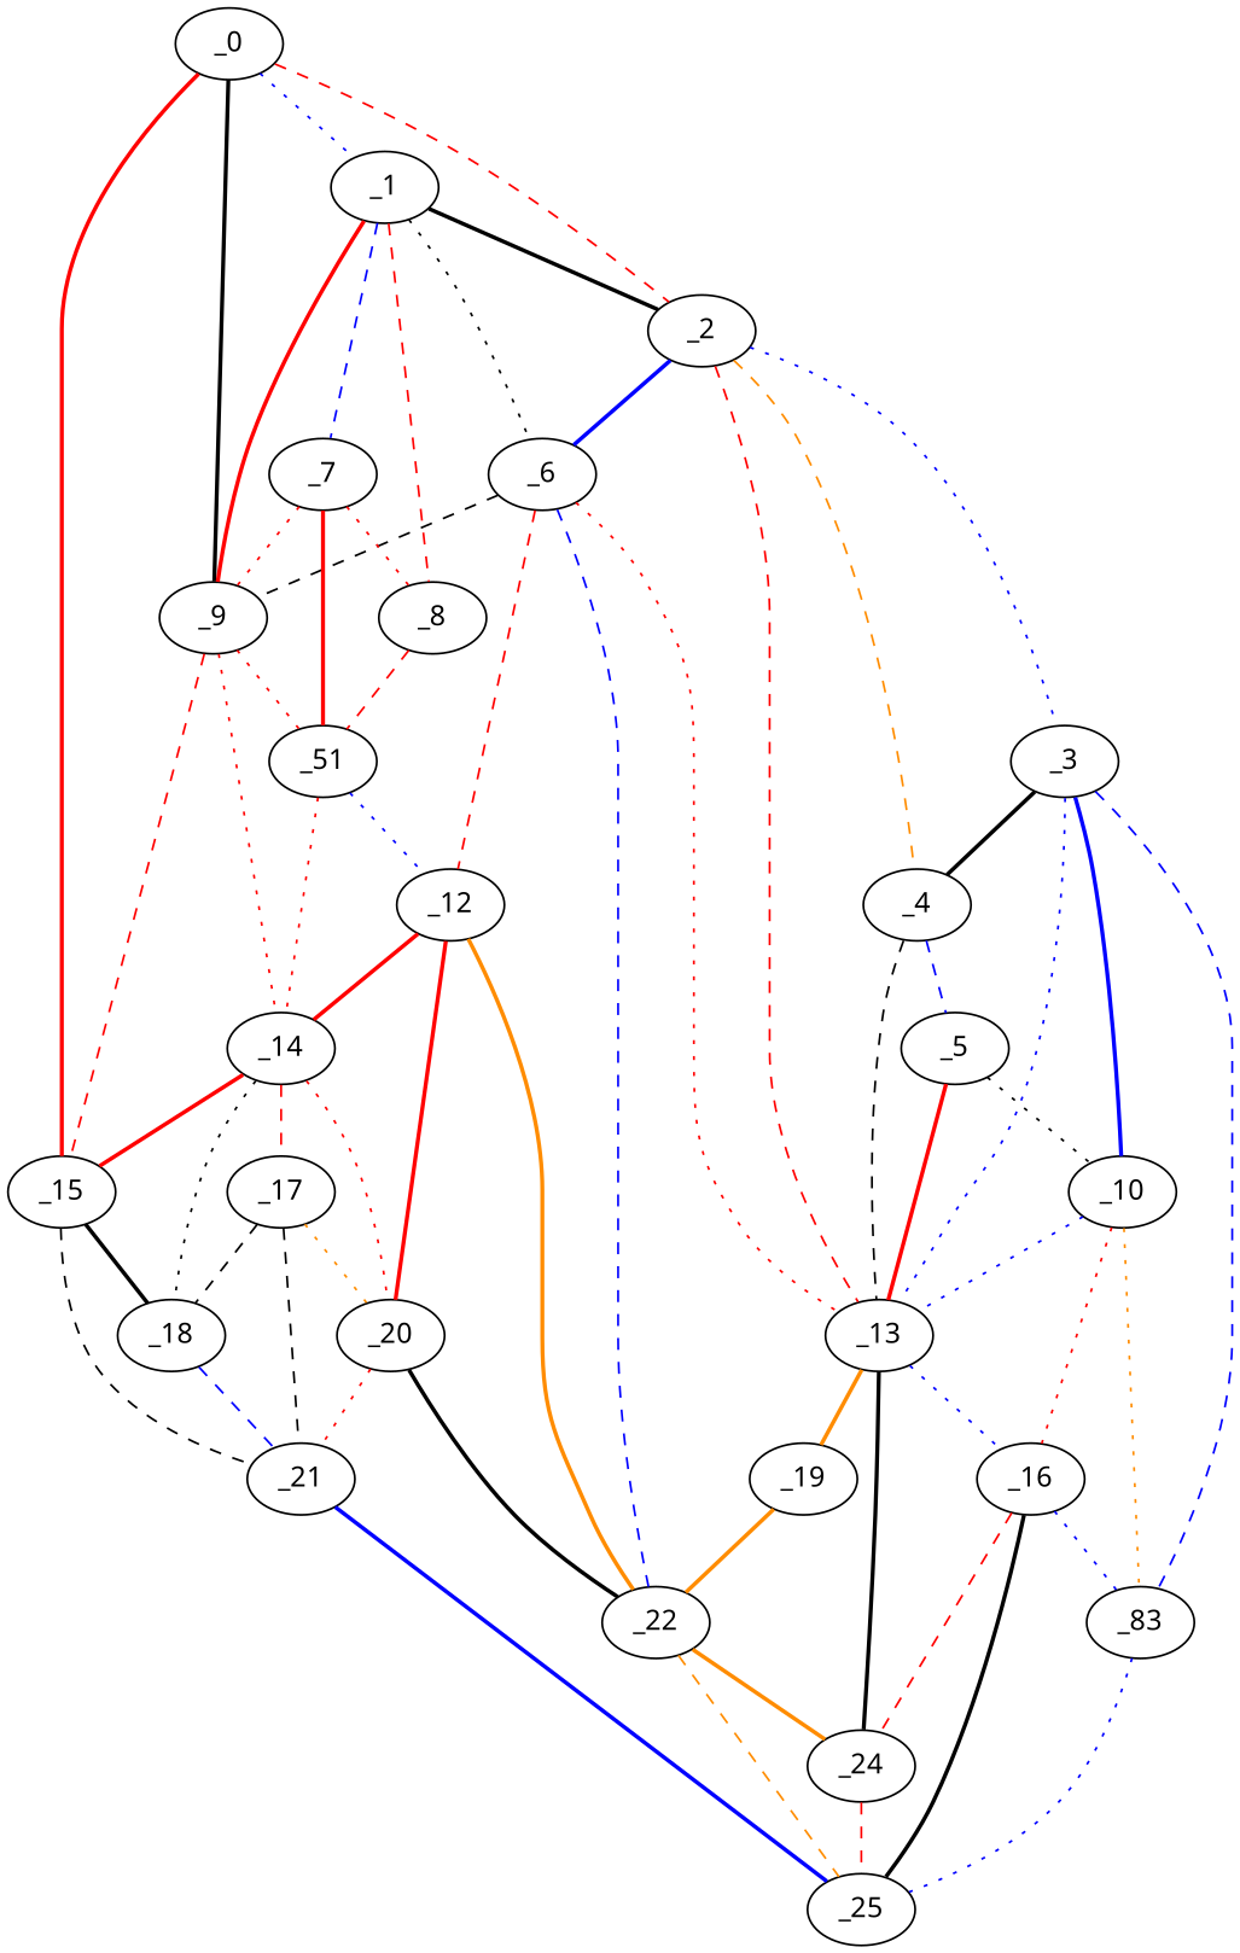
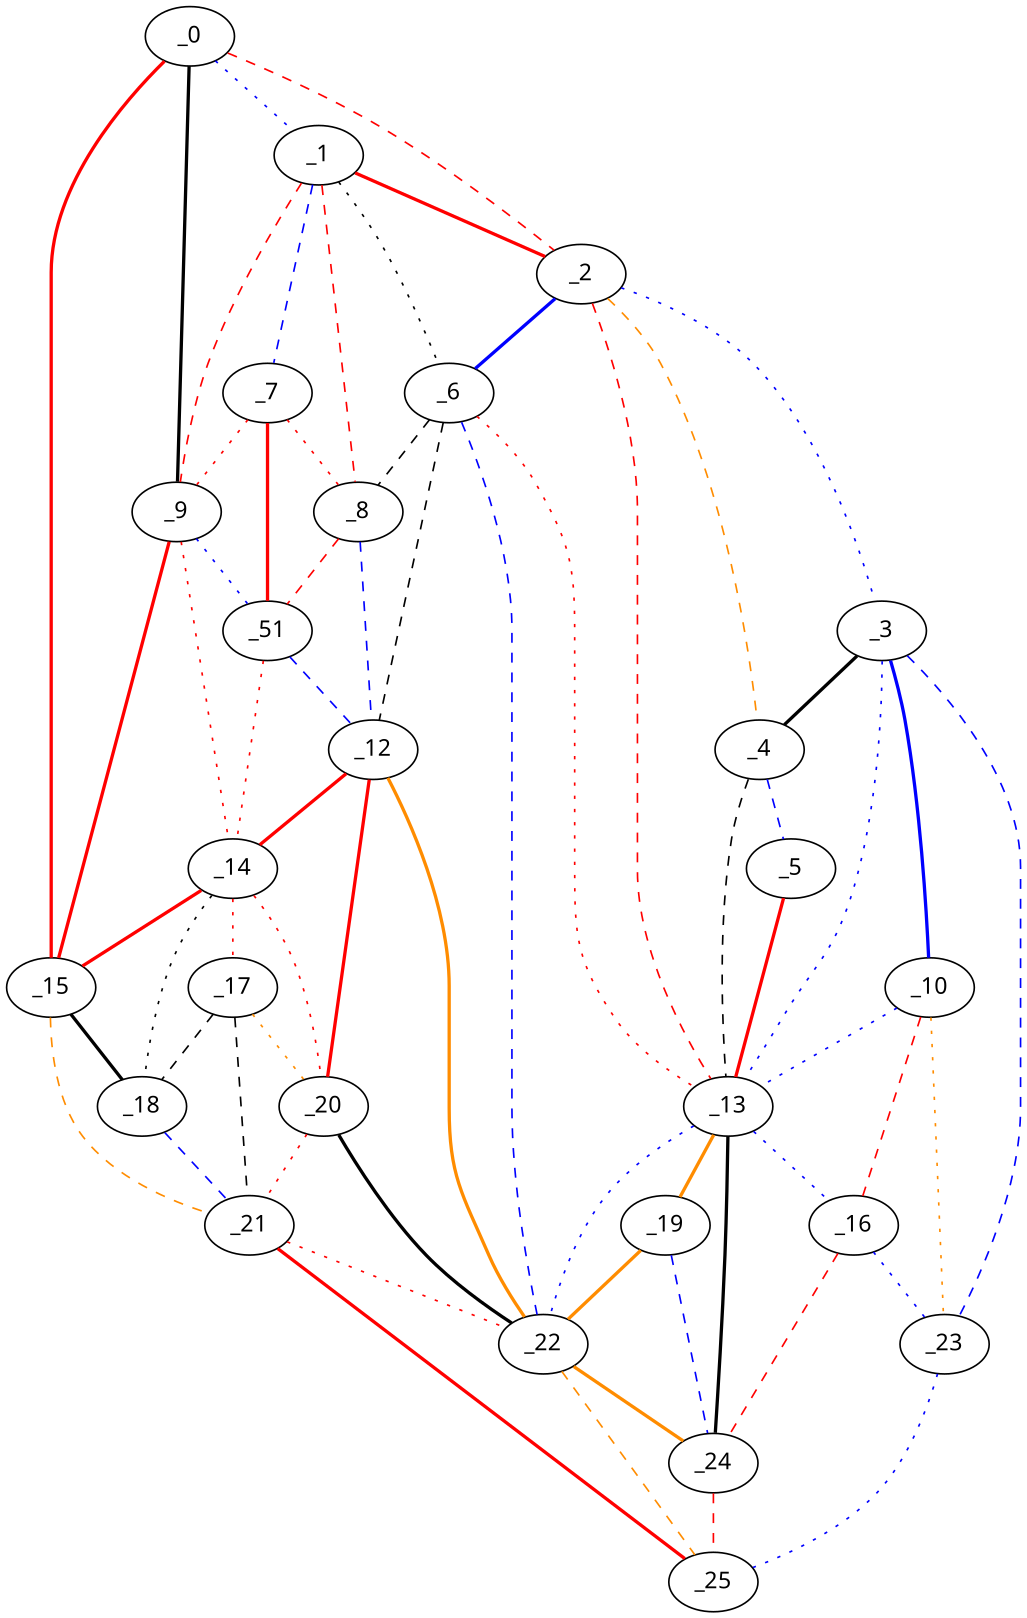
  graph {
    fontname="Noto Sans"
    node [fontname="Noto Sans" x=83 y=66]
    edge [color=red fontname="Noto Sans" style=dotted valence=2]
    _0 [x=41 y=116]
    _1 [x=42 y=106]
    _2 [x=43 y=41]
    _9 [x=56 y=120]
    _15 [x=73 y=125]
    _6 [x=51]
    _7 [x=52 y=102]
    _8 [x=56 y=81]
    _3 [x=46 y=3]
    _4 [x=47 y=27]
    _13 [x=69 y=32]
    n12 [label=_51 x=62 y=97]
    _14 [x=70 y=96]
    _18 [y=109]
    _21 [x=86 y=118]
    _12 [x=65 y=86]
    _22 [x=87]
    _10 [x=59 y=5]
-   _23 [x=90 y=9 label=_83]
+   _23 [x=90 y=9]
    _5 [x=49 y=21]
    _16 [y=9]
    _19 [x=84 y=37]
    _24 [x=92 y=26]
    _20 [x=84 y=80]
    _17 [y=99]
    _25 [x=93 y=22]
    _0 -- _1 [color=blue]
    _0 -- _2 [style=dashed valence=1]
    _0 -- _9 [color=black style=bold valence=1]
    _0 -- _15 [style=bold valence=1]
-   _1 -- _2 [color=black style=bold]
-   _1 -- _9 [style=bold]
+   _1 -- _2 [style=bold]
+   _1 -- _9 [style=dashed]
    _1 -- _6 [color=black valence=1]
    _1 -- _7 [color=blue style=dashed valence=1]
    _1 -- _8 [style=dashed]
    _2 -- _6 [color=blue style=bold valence=1]
    _2 -- _3 [color=blue valence=1]
    _2 -- _4 [color=darkorange style=dashed]
    _2 -- _13 [style=dashed]
-   _9 -- _15 [style=dashed]
-   _9 -- n12 [valence=1]
+   _9 -- _15 [style=bold]
+   _9 -- n12 [color=blue valence=1]
    _9 -- _14
    _15 -- _18 [color=black style=bold]
-   _15 -- _21 [color=black style=dashed valence=1]
-   _6 -- _9 [color=black style=dashed]
+   _15 -- _21 [color=darkorange style=dashed valence=1]
+   _6 -- _8 [color=black style=dashed]
    _6 -- _13
-   _6 -- _12 [style=dashed]
+   _6 -- _12 [color=black style=dashed]
    _6 -- _22 [color=blue style=dashed]
    _7 -- _9
    _7 -- _8 [valence=1]
    _7 -- n12 [style=bold]
    _8 -- n12 [style=dashed]
+   _8 -- _12 [color=blue style=dashed]
    _3 -- _4 [color=black style=bold]
    _3 -- _13 [color=blue valence=1]
    _3 -- _10 [color=blue style=bold valence=1]
    _3 -- _23 [color=blue style=dashed valence=1]
    _4 -- _13 [color=black style=dashed]
    _4 -- _5 [color=blue style=dashed]
+   _13 -- _22 [color=blue valence=1]
    _13 -- _16 [color=blue]
    _13 -- _19 [color=darkorange style=bold valence=1]
    _13 -- _24 [color=black style=bold]
    n12 -- _14
-   n12 -- _12 [color=blue]
+   n12 -- _12 [color=blue style=dashed]
    _14 -- _15 [style=bold valence=1]
    _14 -- _18 [color=black valence=1]
    _14 -- _20 [valence=1]
-   _14 -- _17 [style=dashed]
+   _14 -- _17
    _18 -- _21 [color=blue style=dashed valence=1]
-   _21 -- _25 [color=blue style=bold valence=1]
+   _21 -- _22
+   _21 -- _25 [style=bold valence=1]
    _12 -- _14 [style=bold]
    _12 -- _22 [color=darkorange style=bold]
    _12 -- _20 [style=bold]
    _22 -- _24 [color=darkorange style=bold valence=1]
    _22 -- _25 [color=darkorange style=dashed]
    _10 -- _13 [color=blue]
    _10 -- _23 [color=darkorange]
-   _10 -- _16
+   _10 -- _16 [style=dashed]
    _23 -- _25 [color=blue valence=1]
    _5 -- _13 [style=bold valence=1]
-   _5 -- _10 [color=black]
    _16 -- _23 [color=blue valence=1]
    _16 -- _24 [style=dashed]
-   _16 -- _25 [color=black style=bold]
    _19 -- _22 [color=darkorange style=bold]
+   _19 -- _24 [color=blue style=dashed]
    _24 -- _25 [style=dashed]
    _20 -- _21
    _20 -- _22 [color=black style=bold]
    _17 -- _18 [color=black style=dashed]
    _17 -- _21 [color=black style=dashed]
    _17 -- _20 [color=darkorange]
  }
